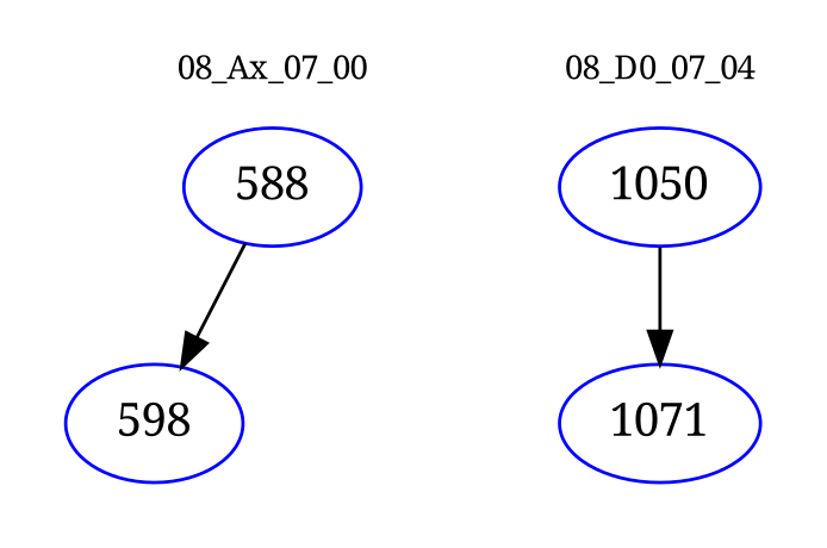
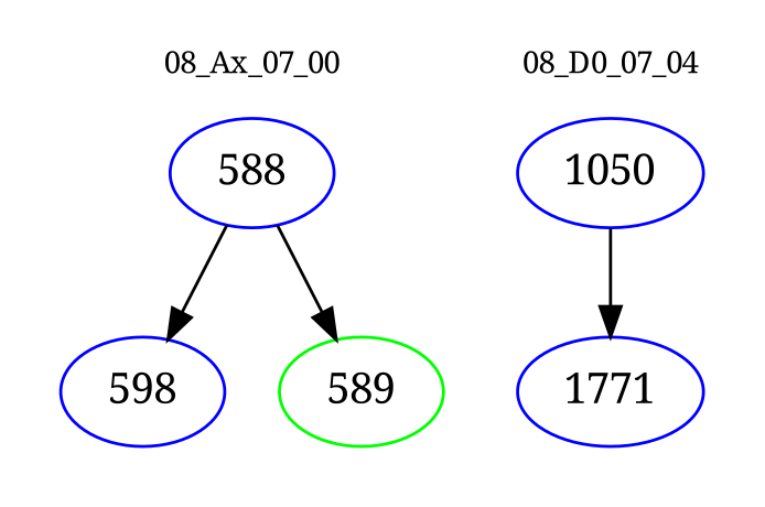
  digraph {
    fontname="Noto Serif"
    node [color=blue fontname="Noto Serif"]
    edge [color=black fontname="Noto Serif"]
    n1 [label=588]
    n2 [label=598]
+   n3 [color=green label=589]
    n4 [label=1050]
-   n5 [label=1071]
+   n5 [label=1771]
    subgraph cluster_1 {
      color=white
      fontsize=10
      label="08_Ax_07_00"
      n1
      n2
+     n3
    }
    subgraph cluster_2 {
      color=white
      fontsize=10
      label="08_D0_07_04"
      n4
      n5
    }
    n1 -> n2
+   n1 -> n3
    n4 -> n5
  }
